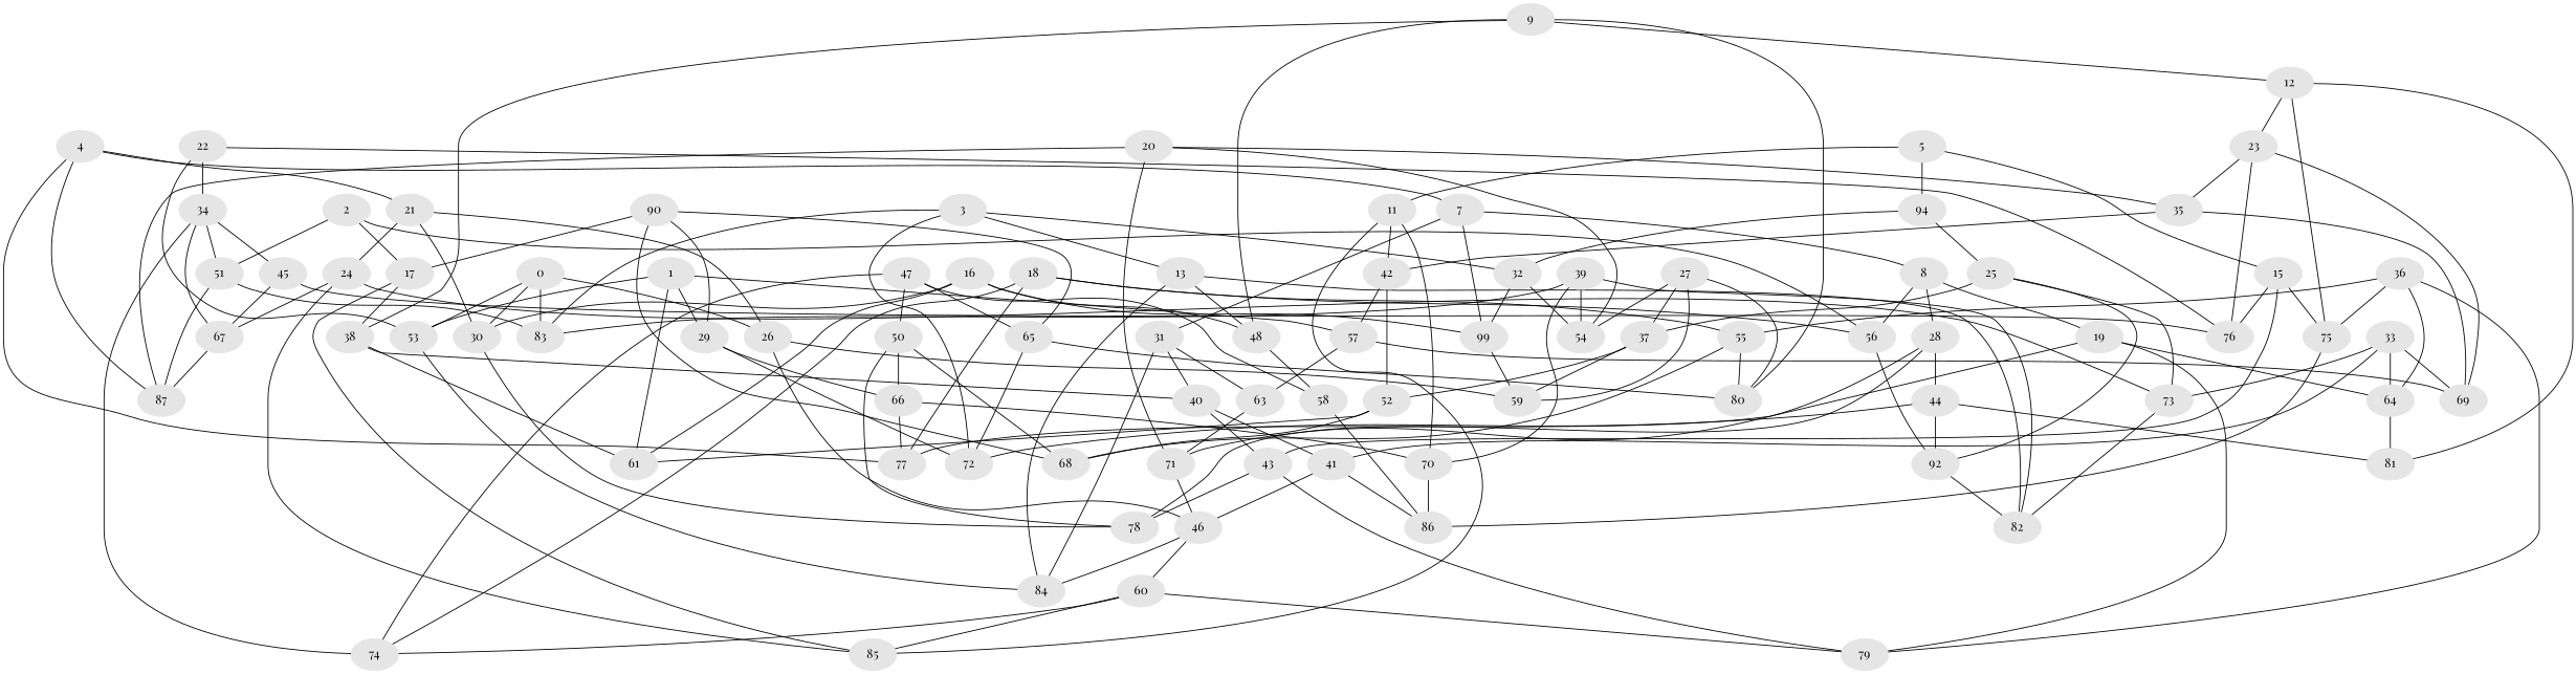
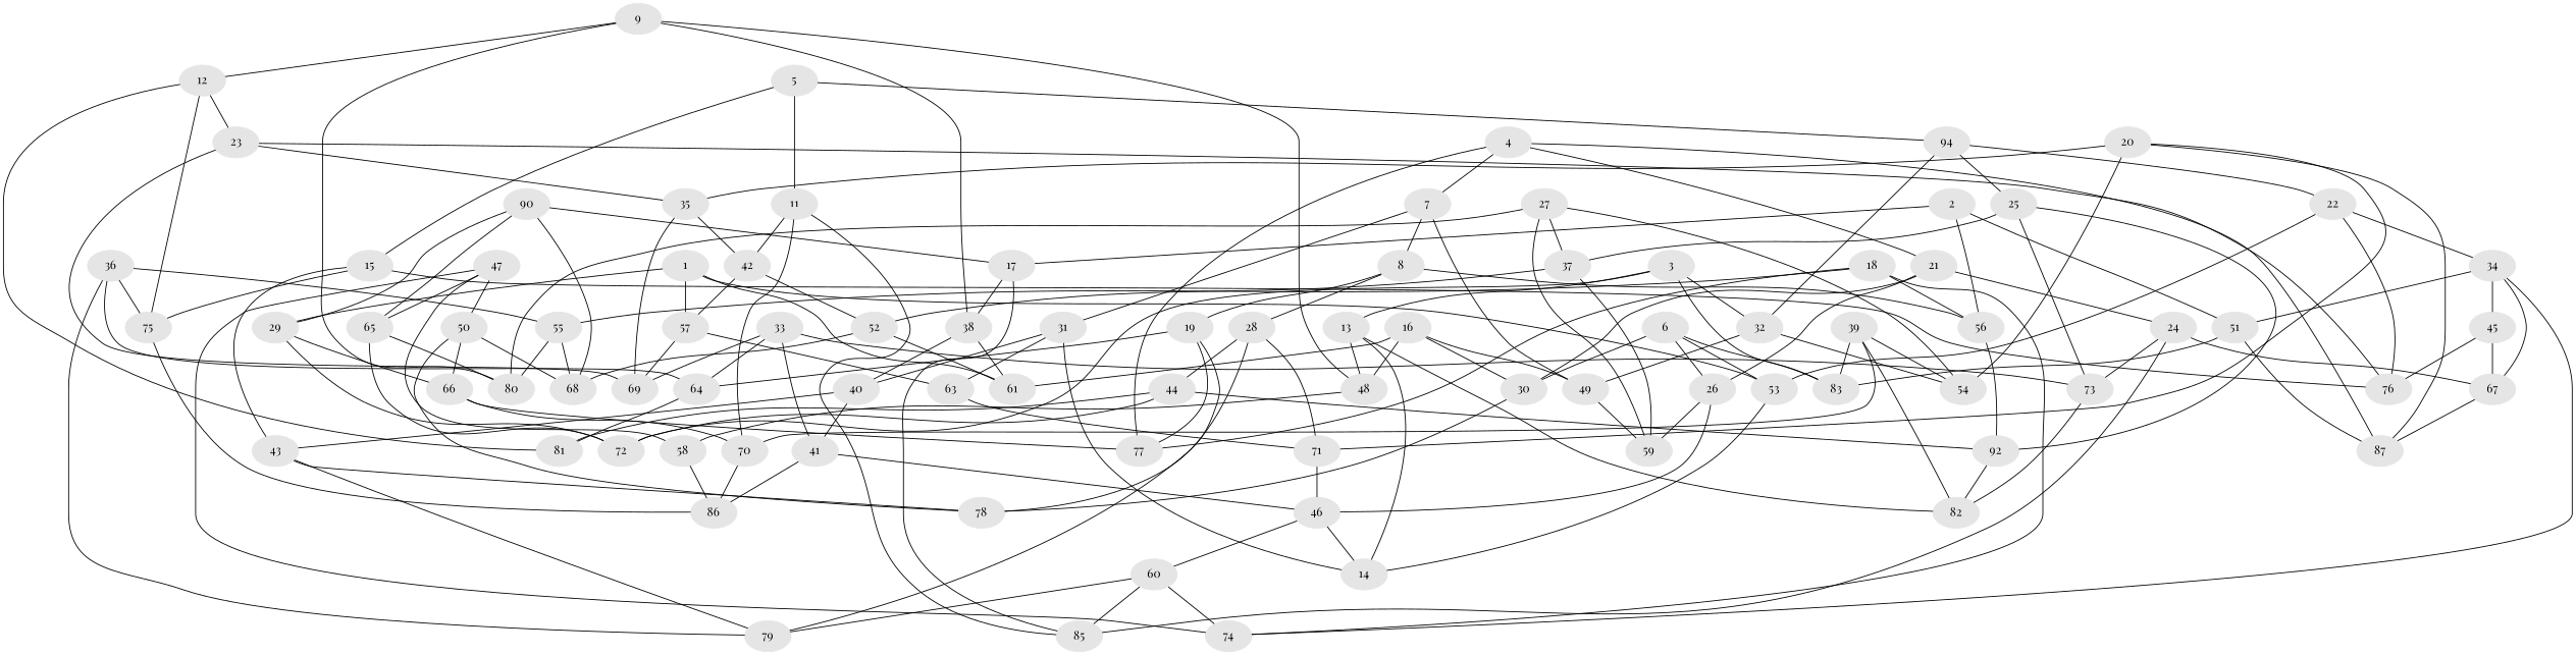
  graph {
    fontname="Playfair Display"
    node [color=gray90 fontname="Playfair Display" style=filled]
    edge [fontname="Playfair Display"]
    1
    29
    53
    57
    61
    72
    66
-   84
+   84 [label=14]
    69
    63
    2
    17
    51
    56
    38
    85
    83
    87
    n19 [label=92]
    67
    3
    13
    32
    48
    82
-   49 [label=99]
+   49
    54
    4
    7
    21
    77
    8
    31
    26
    30
    24
    5
    11
    n39 [label=94]
    15
    42
    70
    22
    25
    75
    43
    76
    58
    86
-   6 [label=0]
+   6
    46
    59
    78
    19
    28
    40
    64
    79
    71
    44
    9
    12
    80
    23
    81
    n66 [label=90]
    65
    68
    52
    35
    34
    73
    37
    16
    18
    55
    74
    20
    45
    60
    27
    41
    33
    36
    39
    47
    50
    1 -- 29
    1 -- 53
    1 -- 57
    1 -- 61
    29 -- 72
    29 -- 66
    53 -- 84
    57 -- 69
    57 -- 63
    66 -- 77
    66 -- 70
    63 -- 71
    2 -- 17
    2 -- 51
    2 -- 56
    17 -- 38
    17 -- 85
    51 -- 83
    51 -- 87
    56 -- n19
    38 -- 61
    38 -- 40
    n19 -- 82
    67 -- 87
    3 -- 72
    3 -- 83
    3 -- 13
    3 -- 32
    13 -- 84
    13 -- 48
    13 -- 82
    32 -- 49
    32 -- 54
    48 -- 58
    49 -- 59
    4 -- 87
    4 -- 7
    4 -- 21
    4 -- 77
    7 -- 49
    7 -- 8
    7 -- 31
    21 -- 26
    21 -- 30
    21 -- 24
    8 -- 56
    8 -- 19
    8 -- 28
    31 -- 84
    31 -- 63
    31 -- 40
    26 -- 46
    26 -- 59
    30 -- 78
    24 -- 85
    24 -- 67
    24 -- 73
    5 -- 11
    5 -- n39
    5 -- 15
    11 -- 85
    11 -- 42
    11 -- 70
    n39 -- 32
+   n39 -- 22
    n39 -- 25
    15 -- 75
    15 -- 43
    15 -- 76
    42 -- 57
    42 -- 52
    70 -- 86
    22 -- 53
    22 -- 76
    22 -- 34
    25 -- n19
    25 -- 73
    25 -- 37
    75 -- 86
    43 -- 78
    43 -- 79
    58 -- 86
    6 -- 53
    6 -- 83
    6 -- 26
    6 -- 30
    46 -- 84
    46 -- 60
    19 -- 77
    19 -- 64
    19 -- 79
    28 -- 78
    28 -- 71
    28 -- 44
    40 -- 43
    40 -- 41
    64 -- 81
    71 -- 46
    44 -- 72
    44 -- n19
    44 -- 81
    9 -- 38
    9 -- 48
    9 -- 12
    9 -- 80
    12 -- 75
    12 -- 23
    12 -- 81
    23 -- 69
    23 -- 76
    23 -- 35
    n66 -- 29
    n66 -- 17
    n66 -- 65
    n66 -- 68
    65 -- 72
    65 -- 80
    52 -- 61
    52 -- 68
    35 -- 69
    35 -- 42
    34 -- 51
    34 -- 67
    34 -- 74
    34 -- 45
    73 -- 82
    37 -- 59
    37 -- 52
    16 -- 61
    16 -- 48
    16 -- 49
    16 -- 30
    18 -- 56
    18 -- 77
    18 -- 55
    18 -- 74
    55 -- 80
    55 -- 68
    20 -- 87
    20 -- 54
    20 -- 71
    20 -- 35
    45 -- 67
    45 -- 76
    60 -- 85
    60 -- 79
    60 -- 74
    27 -- 54
    27 -- 59
    27 -- 80
    27 -- 37
    41 -- 86
    41 -- 46
    33 -- 69
    33 -- 64
    33 -- 73
    33 -- 41
    36 -- 75
    36 -- 64
    36 -- 79
    36 -- 55
    39 -- 83
    39 -- 82
    39 -- 54
    39 -- 70
    47 -- 58
    47 -- 65
    47 -- 74
    47 -- 50
    50 -- 66
    50 -- 78
    50 -- 68
  }
